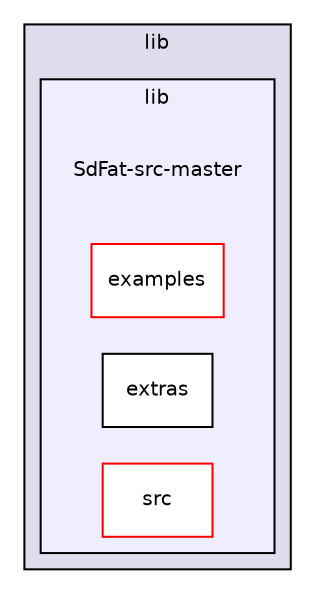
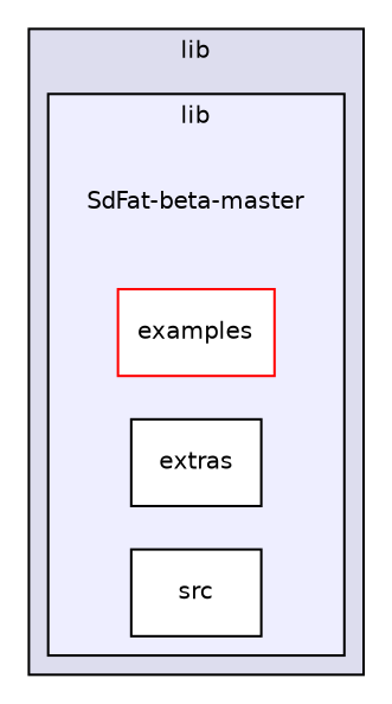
  digraph {
    compound=true
    rankdir=LR
    node [fontname=Helvetica fontsize=10 shape=box color=red fillcolor=white style=filled]
-   n1 [label="SdFat-src-master" shape=plaintext color="" fillcolor="" style=""]
+   n1 [label="SdFat-beta-master" shape=plaintext color="" fillcolor="" style=""]
    n2 [label=examples]
    n3 [color=black label=extras]
-   n4 [label=src]
+   n4 [color=black label=src]
    subgraph cluster_1 {
      bgcolor="#ddddee"
      fontname=Helvetica
      fontsize=10
      label=lib
      pencolor=black
      subgraph cluster_2 {
        bgcolor="#eeeeff"
        fontname=Helvetica
        fontsize=10
        pencolor=black
        n1
        n2
        n3
        n4
      }
    }
  }
